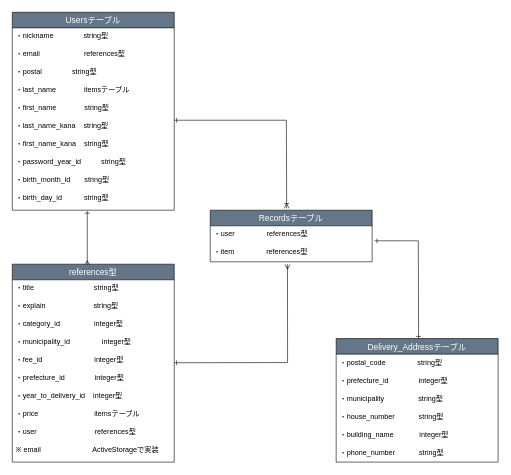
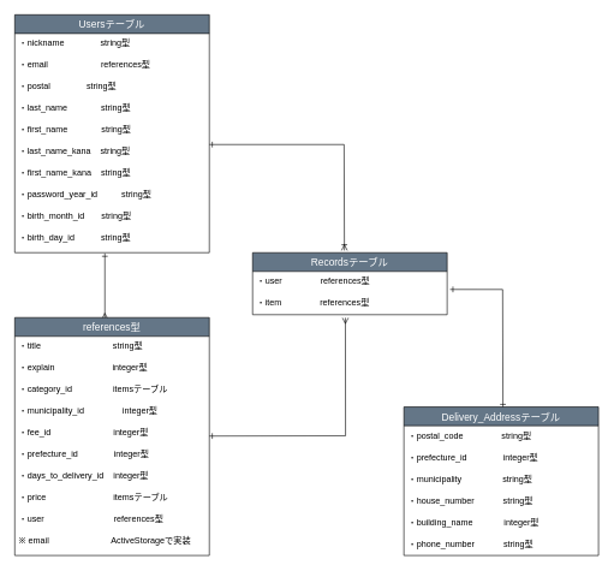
  <mxCell id="0" />
  <mxCell id="1" parent="0" />
  <mxCell id="2" value="Usersテーブル" style="swimlane;fontStyle=0;childLayout=stackLayout;horizontal=1;startSize=26;horizontalStack=0;resizeParent=1;resizeParentMax=0;resizeLast=0;collapsible=1;marginBottom=0;align=center;fontSize=14;fillColor=#647687;fontColor=#ffffff;" parent="1" vertex="1"><mxGeometry y="20" width="270" height="330" as="geometry" x="20"><mxRectangle x="190" y="340" width="120" height="26" as="alternateBounds" /></mxGeometry></mxCell>
  <mxCell id="3" value="・nickname               string型" style="text;strokeColor=none;fillColor=none;spacingLeft=4;spacingRight=4;overflow=hidden;rotatable=0;points=[[0,0.5],[1,0.5]];portConstraint=eastwest;fontSize=12;" parent="2" vertex="1"><mxGeometry y="26" width="270" height="30" as="geometry" /></mxCell>
  <mxCell id="4" value="・email                      references型" style="text;fillColor=none;spacingLeft=4;spacingRight=4;overflow=hidden;rotatable=0;points=[[0,0.5],[1,0.5]];portConstraint=eastwest;fontSize=12;" parent="2" vertex="1"><mxGeometry y="56" width="270" height="30" as="geometry" /></mxCell>
  <mxCell id="5" value="・postal               string型" style="text;fillColor=none;spacingLeft=4;spacingRight=4;overflow=hidden;rotatable=0;points=[[0,0.5],[1,0.5]];portConstraint=eastwest;fontSize=12;" parent="2" vertex="1"><mxGeometry y="86" width="270" height="30" as="geometry" /></mxCell>
- <mxCell id="6" value="・last_name              itemsテーブル" style="text;fillColor=none;spacingLeft=4;spacingRight=4;overflow=hidden;rotatable=0;points=[[0,0.5],[1,0.5]];portConstraint=eastwest;fontSize=12;" parent="2" vertex="1"><mxGeometry y="116" width="270" height="30" as="geometry" /></mxCell>
+ <mxCell id="6" value="・last_name              string型" style="text;fillColor=none;spacingLeft=4;spacingRight=4;overflow=hidden;rotatable=0;points=[[0,0.5],[1,0.5]];portConstraint=eastwest;fontSize=12;" parent="2" vertex="1"><mxGeometry y="116" width="270" height="30" as="geometry" /></mxCell>
  <mxCell id="7" value="・first_name              string型" style="text;fillColor=none;spacingLeft=4;spacingRight=4;overflow=hidden;rotatable=0;points=[[0,0.5],[1,0.5]];portConstraint=eastwest;fontSize=12;" parent="2" vertex="1"><mxGeometry y="146" width="270" height="30" as="geometry" /></mxCell>
  <mxCell id="8" value="・last_name_kana    string型" style="text;fillColor=none;spacingLeft=4;spacingRight=4;overflow=hidden;rotatable=0;points=[[0,0.5],[1,0.5]];portConstraint=eastwest;fontSize=12;" parent="2" vertex="1"><mxGeometry y="176" width="270" height="30" as="geometry" /></mxCell>
  <mxCell id="9" value="・first_name_kana    string型" style="text;fillColor=none;spacingLeft=4;spacingRight=4;overflow=hidden;rotatable=0;points=[[0,0.5],[1,0.5]];portConstraint=eastwest;fontSize=12;" parent="2" vertex="1"><mxGeometry y="206" width="270" height="30" as="geometry" /></mxCell>
  <mxCell id="10" value="・password_year_id          string型" style="text;fillColor=none;spacingLeft=4;spacingRight=4;overflow=hidden;rotatable=0;points=[[0,0.5],[1,0.5]];portConstraint=eastwest;fontSize=12;" parent="2" vertex="1"><mxGeometry y="236" width="270" height="30" as="geometry" /></mxCell>
  <mxCell id="11" value="・birth_month_id       string型" style="text;fillColor=none;spacingLeft=4;spacingRight=4;overflow=hidden;rotatable=0;points=[[0,0.5],[1,0.5]];portConstraint=eastwest;fontSize=12;" parent="2" vertex="1"><mxGeometry y="266" width="270" height="30" as="geometry" /></mxCell>
  <mxCell id="12" value="・birth_day_id           string型" style="text;fillColor=none;spacingLeft=4;spacingRight=4;overflow=hidden;rotatable=0;points=[[0,0.5],[1,0.5]];portConstraint=eastwest;fontSize=12;" parent="2" vertex="1"><mxGeometry y="296" width="270" height="34" as="geometry" /></mxCell>
  <mxCell id="13" value="" style="endArrow=ERoneToMany;html=1;rounded=0;targetPerimeterSpacing=0;endSize=6;endFill=0;startArrow=ERone;startFill=0;entryX=0.472;entryY=-0.035;entryDx=0;entryDy=0;entryPerimeter=0;" parent="1" edge="1" target="14"><mxGeometry relative="1" as="geometry"><mxPoint x="290" y="200" as="sourcePoint" /><mxPoint x="520" y="200" as="targetPoint" /><Array as="points"><mxPoint x="477" y="200" /></Array></mxGeometry></mxCell>
  <mxCell id="14" value="Recordsテーブル" style="swimlane;fontStyle=0;childLayout=stackLayout;horizontal=1;startSize=26;horizontalStack=0;resizeParent=1;resizeParentMax=0;resizeLast=0;collapsible=1;marginBottom=0;align=center;fontSize=14;fillColor=#647687;fontColor=#ffffff;" parent="1" vertex="1"><mxGeometry x="350" y="350" width="270" height="86" as="geometry"><mxRectangle x="190" y="340" width="120" height="26" as="alternateBounds" /></mxGeometry></mxCell>
  <mxCell id="15" value="・user                references型" style="text;strokeColor=none;fillColor=none;spacingLeft=4;spacingRight=4;overflow=hidden;rotatable=0;points=[[0,0.5],[1,0.5]];portConstraint=eastwest;fontSize=12;" parent="14" vertex="1"><mxGeometry y="26" width="270" height="30" as="geometry" /></mxCell>
  <mxCell id="16" value="・item                references型" style="text;fillColor=none;spacingLeft=4;spacingRight=4;overflow=hidden;rotatable=0;points=[[0,0.5],[1,0.5]];portConstraint=eastwest;fontSize=12;" parent="14" vertex="1"><mxGeometry y="56" width="270" height="30" as="geometry" /></mxCell>
  <mxCell id="17" value="" style="endArrow=ERone;html=1;rounded=0;targetPerimeterSpacing=0;endSize=6;endFill=0;startArrow=ERmany;startFill=0;exitX=0.477;exitY=1.144;exitDx=0;exitDy=0;exitPerimeter=0;" parent="1" edge="1" source="16"><mxGeometry relative="1" as="geometry"><mxPoint x="390" y="604.33" as="sourcePoint" /><mxPoint x="290" y="604.33" as="targetPoint" /><Array as="points"><mxPoint x="479" y="604" /></Array></mxGeometry></mxCell>
  <mxCell id="18" value="" style="endArrow=ERmany;html=1;rounded=0;startArrow=ERone;startFill=0;endFill=0;entryX=0.463;entryY=0.006;entryDx=0;entryDy=0;entryPerimeter=0;exitX=0.463;exitY=0.006;exitDx=0;exitDy=0;exitPerimeter=0;" edge="1" parent="1" target="19"><mxGeometry relative="1" as="geometry"><mxPoint x="145" y="351" as="sourcePoint" /><mxPoint x="145" y="595" as="targetPoint" /></mxGeometry></mxCell>
  <mxCell id="19" value="references型" style="swimlane;fontStyle=0;childLayout=stackLayout;horizontal=1;startSize=26;horizontalStack=0;resizeParent=1;resizeParentMax=0;resizeLast=0;collapsible=1;marginBottom=0;align=center;fontSize=14;fillColor=#647687;fontColor=#ffffff;" parent="1" vertex="1"><mxGeometry y="440" width="270" height="330" as="geometry" x="20"><mxRectangle x="190" y="340" width="120" height="26" as="alternateBounds" /></mxGeometry></mxCell>
  <mxCell id="20" value="・title                              string型" style="text;strokeColor=none;fillColor=none;spacingLeft=4;spacingRight=4;overflow=hidden;rotatable=0;points=[[0,0.5],[1,0.5]];portConstraint=eastwest;fontSize=12;" parent="19" vertex="1"><mxGeometry y="26" width="270" height="30" as="geometry" /></mxCell>
- <mxCell id="21" value="・explain                        string型" style="text;fillColor=none;spacingLeft=4;spacingRight=4;overflow=hidden;rotatable=0;points=[[0,0.5],[1,0.5]];portConstraint=eastwest;fontSize=12;" parent="19" vertex="1"><mxGeometry y="56" width="270" height="30" as="geometry" /></mxCell>
- <mxCell id="22" value="・category_id                 integer型" style="text;fillColor=none;spacingLeft=4;spacingRight=4;overflow=hidden;rotatable=0;points=[[0,0.5],[1,0.5]];portConstraint=eastwest;fontSize=12;" parent="19" vertex="1"><mxGeometry y="86" width="270" height="30" as="geometry" /></mxCell>
+ <mxCell id="21" value="・explain                        integer型" style="text;fillColor=none;spacingLeft=4;spacingRight=4;overflow=hidden;rotatable=0;points=[[0,0.5],[1,0.5]];portConstraint=eastwest;fontSize=12;" parent="19" vertex="1"><mxGeometry y="56" width="270" height="30" as="geometry" /></mxCell>
+ <mxCell id="22" value="・category_id                 itemsテーブル" style="text;fillColor=none;spacingLeft=4;spacingRight=4;overflow=hidden;rotatable=0;points=[[0,0.5],[1,0.5]];portConstraint=eastwest;fontSize=12;" parent="19" vertex="1"><mxGeometry y="86" width="270" height="30" as="geometry" /></mxCell>
  <mxCell id="23" value="・municipality_id                integer型" style="text;fillColor=none;spacingLeft=4;spacingRight=4;overflow=hidden;rotatable=0;points=[[0,0.5],[1,0.5]];portConstraint=eastwest;fontSize=12;" parent="19" vertex="1"><mxGeometry y="116" width="270" height="30" as="geometry" /></mxCell>
  <mxCell id="24" value="・fee_id                          integer型" style="text;fillColor=none;spacingLeft=4;spacingRight=4;overflow=hidden;rotatable=0;points=[[0,0.5],[1,0.5]];portConstraint=eastwest;fontSize=12;" parent="19" vertex="1"><mxGeometry y="146" width="270" height="30" as="geometry" /></mxCell>
  <mxCell id="25" value="・prefecture_id               integer型" style="text;fillColor=none;spacingLeft=4;spacingRight=4;overflow=hidden;rotatable=0;points=[[0,0.5],[1,0.5]];portConstraint=eastwest;fontSize=12;" parent="19" vertex="1"><mxGeometry y="176" width="270" height="30" as="geometry" /></mxCell>
- <mxCell id="26" value="・year_to_delivery_id    integer型" style="text;fillColor=none;spacingLeft=4;spacingRight=4;overflow=hidden;rotatable=0;points=[[0,0.5],[1,0.5]];portConstraint=eastwest;fontSize=12;" parent="19" vertex="1"><mxGeometry y="206" width="270" height="30" as="geometry" /></mxCell>
+ <mxCell id="26" value="・days_to_delivery_id    integer型" style="text;fillColor=none;spacingLeft=4;spacingRight=4;overflow=hidden;rotatable=0;points=[[0,0.5],[1,0.5]];portConstraint=eastwest;fontSize=12;" parent="19" vertex="1"><mxGeometry y="206" width="270" height="30" as="geometry" /></mxCell>
  <mxCell id="27" value="・price                            itemsテーブル" style="text;fillColor=none;spacingLeft=4;spacingRight=4;overflow=hidden;rotatable=0;points=[[0,0.5],[1,0.5]];portConstraint=eastwest;fontSize=12;" parent="19" vertex="1"><mxGeometry y="236" width="270" height="30" as="geometry" /></mxCell>
  <mxCell id="28" value="・user                             references型" style="text;fillColor=none;spacingLeft=4;spacingRight=4;overflow=hidden;rotatable=0;points=[[0,0.5],[1,0.5]];portConstraint=eastwest;fontSize=12;" parent="19" vertex="1"><mxGeometry y="266" width="270" height="30" as="geometry" /></mxCell>
  <mxCell id="29" value="※ email                          ActiveStorageで実装" style="text;fillColor=none;spacingLeft=4;spacingRight=4;overflow=hidden;rotatable=0;points=[[0,0.5],[1,0.5]];portConstraint=eastwest;fontSize=12;align=left;" parent="19" vertex="1"><mxGeometry y="296" width="270" height="34" as="geometry" /></mxCell>
  <mxCell id="30" value="" style="endArrow=ERone;html=1;rounded=0;startArrow=ERone;startFill=0;endFill=0;entryX=0.463;entryY=0.006;entryDx=0;entryDy=0;entryPerimeter=0;exitX=0.509;exitY=0.002;exitDx=0;exitDy=0;exitPerimeter=0;" edge="1" parent="1" source="31"><mxGeometry relative="1" as="geometry"><mxPoint x="741.3" y="400.394" as="sourcePoint" /><mxPoint x="624.01" y="400.98" as="targetPoint" /><Array as="points"><mxPoint x="697" y="401" /></Array></mxGeometry></mxCell>
  <mxCell id="31" value="Delivery_Addressテーブル" style="swimlane;fontStyle=0;childLayout=stackLayout;horizontal=1;startSize=26;horizontalStack=0;resizeParent=1;resizeParentMax=0;resizeLast=0;collapsible=1;marginBottom=0;align=center;fontSize=14;fillColor=#647687;fontColor=#ffffff;" parent="1" vertex="1"><mxGeometry x="560" y="564" width="270" height="206" as="geometry"><mxRectangle x="190" y="340" width="120" height="26" as="alternateBounds" /></mxGeometry></mxCell>
  <mxCell id="32" value="・postal_code                string型" style="text;strokeColor=none;fillColor=none;spacingLeft=4;spacingRight=4;overflow=hidden;rotatable=0;points=[[0,0.5],[1,0.5]];portConstraint=eastwest;fontSize=12;" parent="31" vertex="1"><mxGeometry y="26" width="270" height="30" as="geometry" /></mxCell>
  <mxCell id="33" value="・prefecture_id               integer型" style="text;fillColor=none;spacingLeft=4;spacingRight=4;overflow=hidden;rotatable=0;points=[[0,0.5],[1,0.5]];portConstraint=eastwest;fontSize=12;" parent="31" vertex="1"><mxGeometry y="56" width="270" height="30" as="geometry" /></mxCell>
  <mxCell id="34" value="・municipality                 string型" style="text;fillColor=none;spacingLeft=4;spacingRight=4;overflow=hidden;rotatable=0;points=[[0,0.5],[1,0.5]];portConstraint=eastwest;fontSize=12;" parent="31" vertex="1"><mxGeometry y="86" width="270" height="30" as="geometry" /></mxCell>
  <mxCell id="35" value="・house_number            string型" style="text;fillColor=none;spacingLeft=4;spacingRight=4;overflow=hidden;rotatable=0;points=[[0,0.5],[1,0.5]];portConstraint=eastwest;fontSize=12;" parent="31" vertex="1"><mxGeometry y="116" width="270" height="30" as="geometry" /></mxCell>
  <mxCell id="36" value="・building_name             integer型" style="text;fillColor=none;spacingLeft=4;spacingRight=4;overflow=hidden;rotatable=0;points=[[0,0.5],[1,0.5]];portConstraint=eastwest;fontSize=12;" parent="31" vertex="1"><mxGeometry y="146" width="270" height="30" as="geometry" /></mxCell>
  <mxCell id="37" value="・phone_number            string型" style="text;fillColor=none;spacingLeft=4;spacingRight=4;overflow=hidden;rotatable=0;points=[[0,0.5],[1,0.5]];portConstraint=eastwest;fontSize=12;" parent="31" vertex="1"><mxGeometry y="176" width="270" height="30" as="geometry" /></mxCell>
